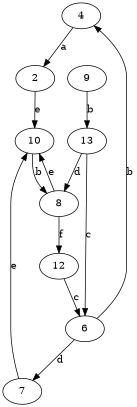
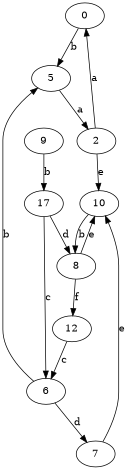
  strict digraph {
-   5 [label=4]
+   0
+   5
    2
    9
-   13
+   13 [label=17]
    10
    8
    6
    7
    12
+   0 -> 5 [label=b]
    5 -> 2 [label=a]
+   2 -> 0 [label=a]
    2 -> 10 [label=e]
    9 -> 13 [label=b]
    13 -> 8 [label=d]
    13 -> 6 [label=c]
    10 -> 8 [label=b]
    8 -> 10 [label=e]
    8 -> 12 [label=f]
    6 -> 5 [label=b]
    6 -> 7 [label=d]
    7 -> 10 [label=e]
    12 -> 6 [label=c]
  }
